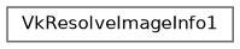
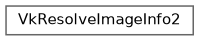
  digraph {
    rankdir=LR
-   n1 [color=grey40 fillcolor=white fontname=Helvetica fontsize=10 height=0.2 label=VkResolveImageInfo1 shape=box style=filled width=0.4]
+   n1 [color=grey40 fillcolor=white fontname=Helvetica fontsize=10 height=0.2 label=VkResolveImageInfo2 shape=box style=filled width=0.4]
  }
